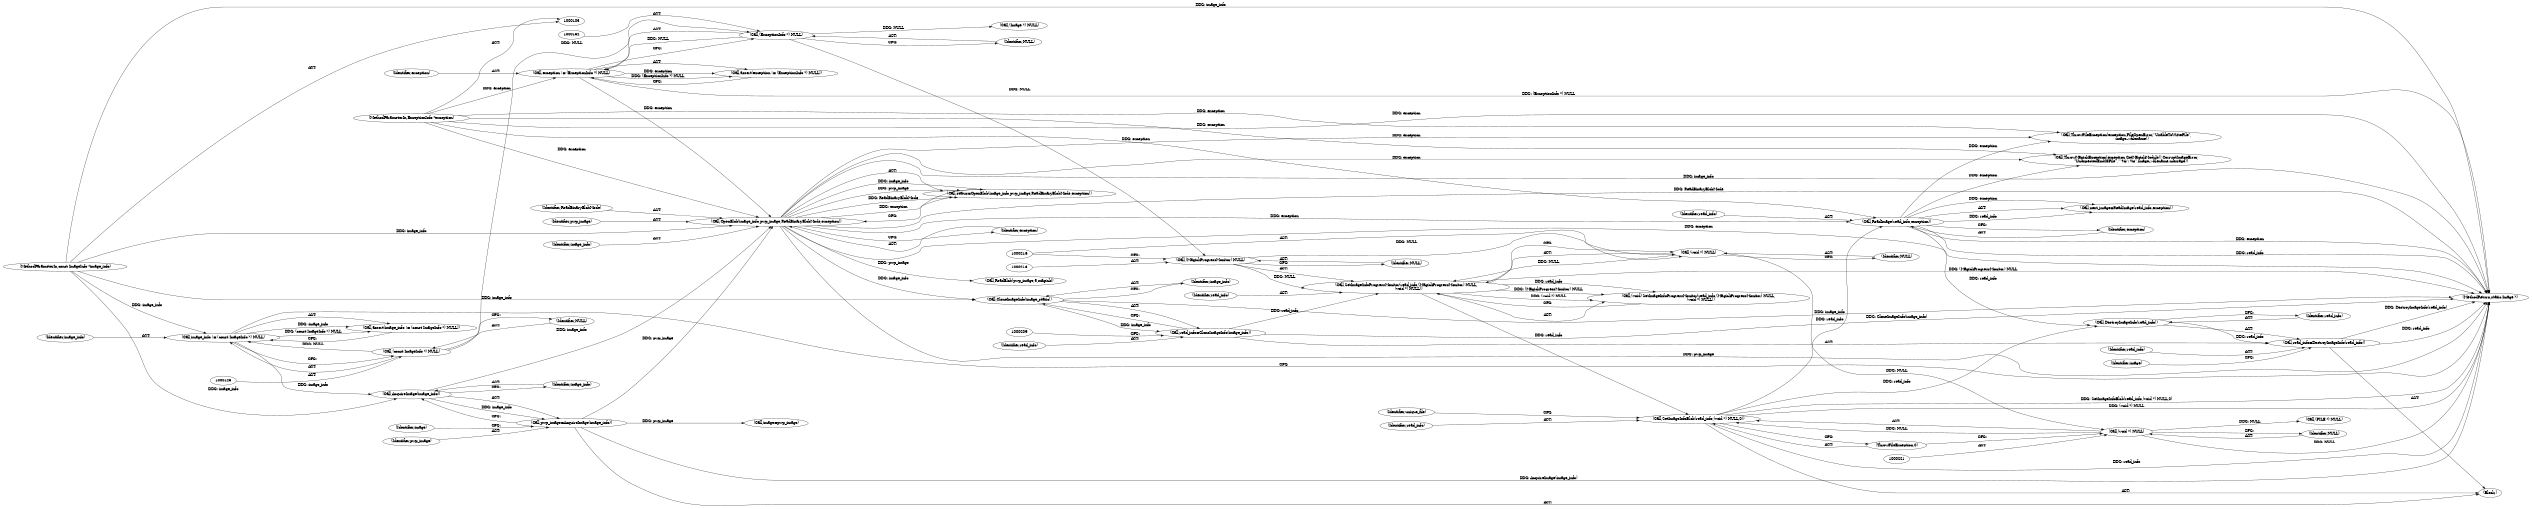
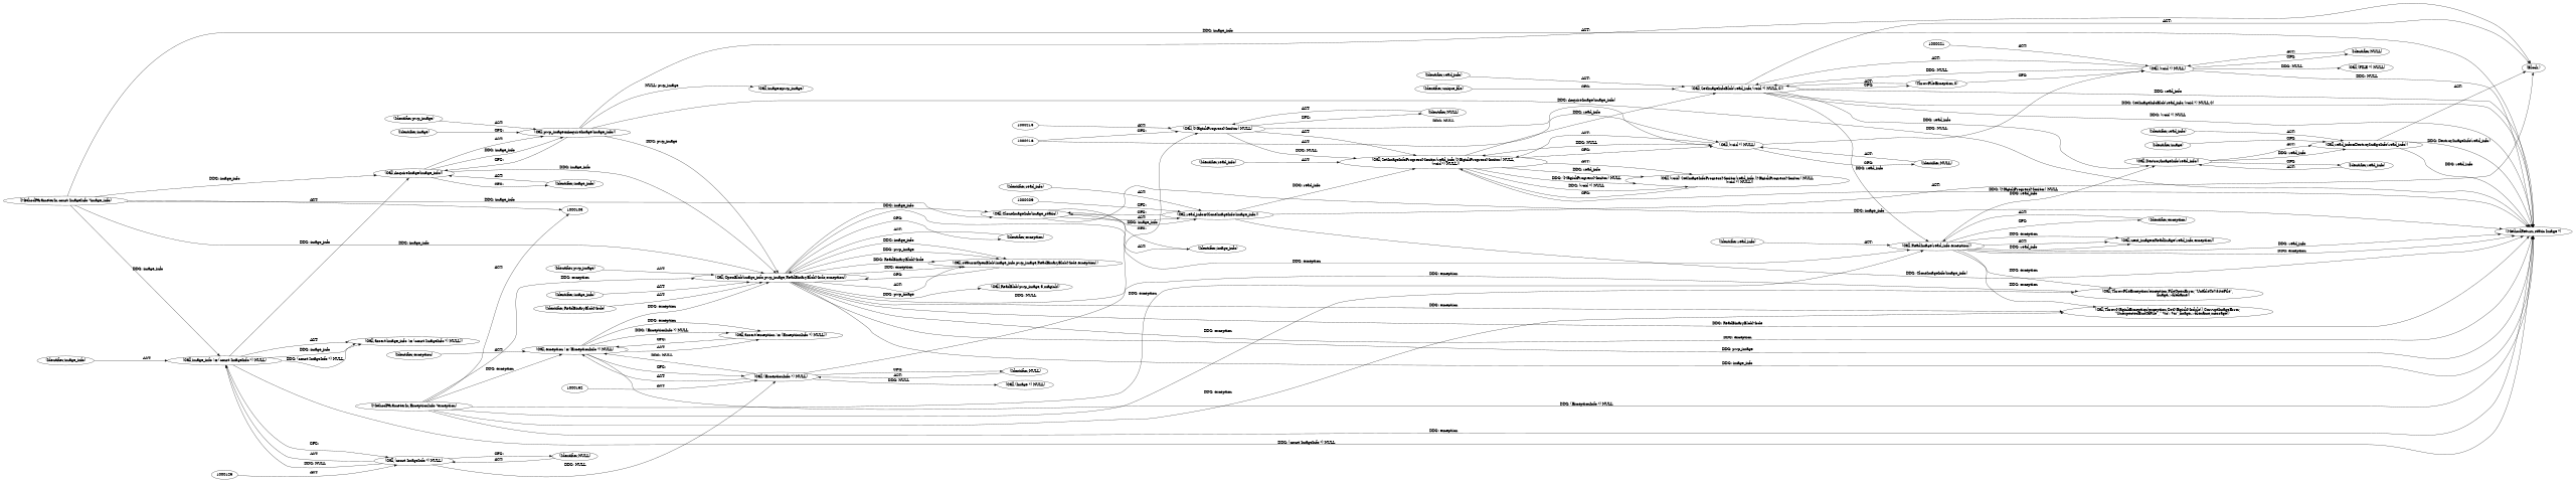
  digraph {
    rankdir=LR
    n1 [label="(Call,DestroyImageInfo(read_info))"]
    n2 [label="(Call,read_info=DestroyImageInfo(read_info))"]
    n3 [label="(Identifier,read_info)"]
    n4 [label="(MethodReturn,static Image *)"]
    n5 [label="(Block,)"]
    n6 [label="(Call,ReadImage(read_info,exception))"]
    n7 [label="(Call,next_image=ReadImage(read_info,exception))"]
    n8 [label="(Call,ThrowFileException(exception,FileOpenError,\"UnableToWriteFile\",\n          image->filename))"]
    n9 [label="(Identifier,exception)"]
    n10 [label="(Call,ThrowMagickException(exception,GetMagickModule(),CorruptImageError,\n        \"UnexpectedEndOfFile\",\"`%s': %s\",image->filename,message))"]
    n11 [label="(Call,SetImageInfoBlob(read_info,(void *) NULL,0))"]
    n12 [label="(ThrowFileException,0)"]
    n13 [label="(Call,(void *) NULL)"]
    n14 [label="(Call,SetImageInfoProgressMonitor(read_info,(MagickProgressMonitor) NULL,\n    (void *) NULL))"]
    n15 [label="(Call,(void *) NULL)"]
    n16 [label="(Call,(void) SetImageInfoProgressMonitor(read_info,(MagickProgressMonitor) NULL,\n    (void *) NULL))"]
    n17 [label="(Identifier,NULL)"]
    n18 [label="(Call,read_info=CloneImageInfo(image_info))"]
    n19 [label="(Call,CloneImageInfo(image_static))"]
    n20 [label="(Identifier,image_info)"]
    n21 [label="(Call,OpenBlob(image_info,pwp_image,ReadBinaryBlobMode,exception))"]
    n22 [label="(Identifier,exception)"]
    n23 [label="(Call,ReadBlob(pwp_image,5,magick))"]
    n24 [label="(Call,status=OpenBlob(image_info,pwp_image,ReadBinaryBlobMode,exception))"]
    n25 [label="(Call,AcquireImage(image_info))"]
    n26 [label="(Call,pwp_image=AcquireImage(image_info))"]
    n27 [label="(Identifier,image_info)"]
    n28 [label="(Call,image=pwp_image)"]
    n29 [label="(Call,image_info != (const ImageInfo *) NULL)"]
    n30 [label="(Call,(const ImageInfo *) NULL)"]
    n31 [label="(Call,assert(image_info != (const ImageInfo *) NULL))"]
    n32 [label="(Call,(ExceptionInfo *) NULL)"]
    n33 [label="(Identifier,NULL)"]
    n34 [label="(MethodParameterIn,const ImageInfo *image_info)"]
    1000103
    n36 [label="(Call,exception != (ExceptionInfo *) NULL)"]
    n37 [label="(Call,(MagickProgressMonitor) NULL)"]
    n38 [label="(Identifier,NULL)"]
    n39 [label="(Call,(Image *) NULL)"]
    n40 [label="(Call,assert(exception != (ExceptionInfo *) NULL))"]
    n41 [label="(MethodParameterIn,ExceptionInfo *exception)"]
    n42 [label="(Identifier,NULL)"]
    n43 [label="(Call,(FILE *) NULL)"]
    n44 [label="(Identifier,NULL)"]
    n45 [label="(Identifier,pwp_image)"]
    n46 [label="(Identifier,read_info)"]
    n47 [label="(Identifier,image)"]
    n48 [label="(Identifier,exception)"]
    n49 [label="(Identifier,read_info)"]
    n50 [label="(Identifier,image_info)"]
    n51 [label="(Identifier,read_info)"]
    n52 [label="(Identifier,read_info)"]
    n53 [label="(Identifier,pwp_image)"]
    n54 [label="(Identifier,read_info)"]
    n55 [label="(Identifier,image_info)"]
    n56 [label="(Identifier,unique_file)"]
    n57 [label="(Identifier,ReadBinaryBlobMode)"]
    n58 [label="(Identifier,image)"]
    1000209
    1000125
    1000152
    1000213
    1000216
    1000221
    n1 -> n2 [label="AST: "]
    n1 -> n2 [label="DDG: read_info"]
    n1 -> n3 [label="CFG: "]
    n2 -> n4 [label="DDG: DestroyImageInfo(read_info)"]
    n2 -> n4 [label="DDG: read_info"]
    n2 -> n5 [label="AST: "]
    n3 -> n1 [label="AST: "]
    n6 -> n1 [label="DDG: read_info"]
    n6 -> n4 [label="DDG: read_info"]
    n6 -> n4 [label="DDG: exception"]
    n6 -> n7 [label="AST: "]
    n6 -> n7 [label="DDG: read_info"]
    n6 -> n7 [label="DDG: exception"]
    n6 -> n8 [label="DDG: exception"]
    n6 -> n9 [label="CFG: "]
    n6 -> n10 [label="DDG: exception"]
    n9 -> n6 [label="AST: "]
    n11 -> n1 [label="DDG: read_info"]
    n11 -> n4 [label="DDG: read_info"]
    n11 -> n4 [label="DDG: SetImageInfoBlob(read_info,(void *) NULL,0)"]
    n11 -> n4 [label="DDG: (void *) NULL"]
    n11 -> n5 [label="AST: "]
    n11 -> n6 [label="DDG: read_info"]
    n11 -> n12 [label="CFG: "]
    n12 -> n11 [label="AST: "]
    n12 -> n13 [label="CFG: "]
    n13 -> n4 [label="DDG: NULL"]
    n13 -> n11 [label="AST: "]
    n13 -> n11 [label="DDG: NULL"]
    n13 -> n43 [label="DDG: NULL"]
    n13 -> n44 [label="CFG: "]
    n14 -> n4 [label="DDG: (MagickProgressMonitor) NULL"]
    n14 -> n11 [label="DDG: read_info"]
    n14 -> n15 [label="CFG: "]
    n14 -> n16 [label="AST: "]
    n14 -> n16 [label="DDG: read_info"]
    n14 -> n16 [label="DDG: (MagickProgressMonitor) NULL"]
    n14 -> n16 [label="DDG: (void *) NULL"]
    n15 -> n13 [label="DDG: NULL"]
    n15 -> n14 [label="AST: "]
    n15 -> n14 [label="DDG: NULL"]
    n15 -> n17 [label="CFG: "]
    n16 -> n14 [label="CFG: "]
    n17 -> n15 [label="AST: "]
    n18 -> n4 [label="DDG: CloneImageInfo(image_info)"]
-   n18 -> n2 [label="AST: "]
+   n18 -> n5 [label="AST: "]
    n18 -> n14 [label="DDG: read_info"]
    n18 -> n19 [label="CFG: "]
    n19 -> n4 [label="DDG: image_info"]
    n19 -> n18 [label="AST: "]
    n19 -> n18 [label="DDG: image_info"]
    n19 -> n20 [label="CFG: "]
    n20 -> n19 [label="AST: "]
    n21 -> n4 [label="DDG: ReadBinaryBlobMode"]
    n21 -> n4 [label="DDG: exception"]
    n21 -> n4 [label="DDG: pwp_image"]
    n21 -> n4 [label="DDG: image_info"]
    n21 -> n6 [label="DDG: exception"]
    n21 -> n8 [label="DDG: exception"]
    n21 -> n10 [label="DDG: exception"]
    n21 -> n19 [label="DDG: image_info"]
    n21 -> n22 [label="CFG: "]
    n21 -> n23 [label="DDG: pwp_image"]
    n21 -> n24 [label="AST: "]
    n21 -> n24 [label="DDG: image_info"]
    n21 -> n24 [label="DDG: pwp_image"]
    n21 -> n24 [label="DDG: ReadBinaryBlobMode"]
    n21 -> n24 [label="DDG: exception"]
    n22 -> n21 [label="AST: "]
    n24 -> n21 [label="CFG: "]
    n25 -> n21 [label="DDG: image_info"]
    n25 -> n26 [label="AST: "]
    n25 -> n26 [label="DDG: image_info"]
    n25 -> n27 [label="CFG: "]
    n26 -> n4 [label="DDG: AcquireImage(image_info)"]
    n26 -> n5 [label="AST: "]
    n26 -> n21 [label="DDG: pwp_image"]
    n26 -> n25 [label="CFG: "]
-   n26 -> n28 [label="DDG: pwp_image"]
+   n26 -> n28 [label="NULL: pwp_image"]
    n27 -> n25 [label="AST: "]
-   n29 -> n4 [label="CFG: "]
+   n29 -> n4 [label="DDG: (const ImageInfo *) NULL"]
    n29 -> n25 [label="DDG: image_info"]
    n29 -> n30 [label="CFG: "]
    n29 -> n31 [label="AST: "]
    n29 -> n31 [label="DDG: image_info"]
    n29 -> n31 [label="DDG: (const ImageInfo *) NULL"]
    n30 -> n29 [label="AST: "]
    n30 -> n29 [label="DDG: NULL"]
    n30 -> n32 [label="DDG: NULL"]
    n30 -> n33 [label="CFG: "]
-   n31 -> n29 [label="CFG: "]
    n32 -> n36 [label="AST: "]
    n32 -> n36 [label="DDG: NULL"]
    n32 -> n37 [label="DDG: NULL"]
    n32 -> n38 [label="CFG: "]
    n32 -> n39 [label="DDG: NULL"]
    n33 -> n30 [label="AST: "]
    n34 -> n4 [label="DDG: image_info"]
    n34 -> n19 [label="DDG: image_info"]
    n34 -> n21 [label="DDG: image_info"]
    n34 -> n25 [label="DDG: image_info"]
    n34 -> n29 [label="DDG: image_info"]
    n34 -> 1000103 [label="AST: "]
    n36 -> n4 [label="DDG: (ExceptionInfo *) NULL"]
    n36 -> n21 [label="DDG: exception"]
    n36 -> n32 [label="CFG: "]
    n36 -> n40 [label="AST: "]
    n36 -> n40 [label="DDG: exception"]
    n36 -> n40 [label="DDG: (ExceptionInfo *) NULL"]
    n37 -> n14 [label="AST: "]
    n37 -> n14 [label="DDG: NULL"]
    n37 -> n15 [label="DDG: NULL"]
    n37 -> n42 [label="CFG: "]
    n38 -> n32 [label="AST: "]
    n40 -> n36 [label="CFG: "]
    n41 -> n4 [label="DDG: exception"]
    n41 -> n6 [label="DDG: exception"]
    n41 -> n8 [label="DDG: exception"]
    n41 -> n10 [label="DDG: exception"]
    n41 -> n21 [label="DDG: exception"]
    n41 -> 1000103 [label="AST: "]
    n41 -> n36 [label="DDG: exception"]
    n42 -> n37 [label="AST: "]
    n44 -> n13 [label="AST: "]
    n45 -> n26 [label="AST: "]
    n46 -> n2 [label="AST: "]
    n47 -> n2 [label="CFG: "]
    n48 -> n36 [label="AST: "]
    n49 -> n6 [label="AST: "]
    n50 -> n29 [label="AST: "]
    n51 -> n11 [label="AST: "]
    n52 -> n14 [label="AST: "]
    n53 -> n21 [label="AST: "]
    n54 -> n18 [label="AST: "]
    n55 -> n21 [label="AST: "]
    n56 -> n11 [label="CFG: "]
    n57 -> n21 [label="AST: "]
    n58 -> n26 [label="CFG: "]
    1000209 -> n18 [label="CFG: "]
    1000125 -> n30 [label="AST: "]
    1000152 -> n32 [label="AST: "]
    1000213 -> n37 [label="AST: "]
    1000216 -> n15 [label="AST: "]
    1000216 -> n37 [label="CFG: "]
    1000221 -> n13 [label="AST: "]
  }
